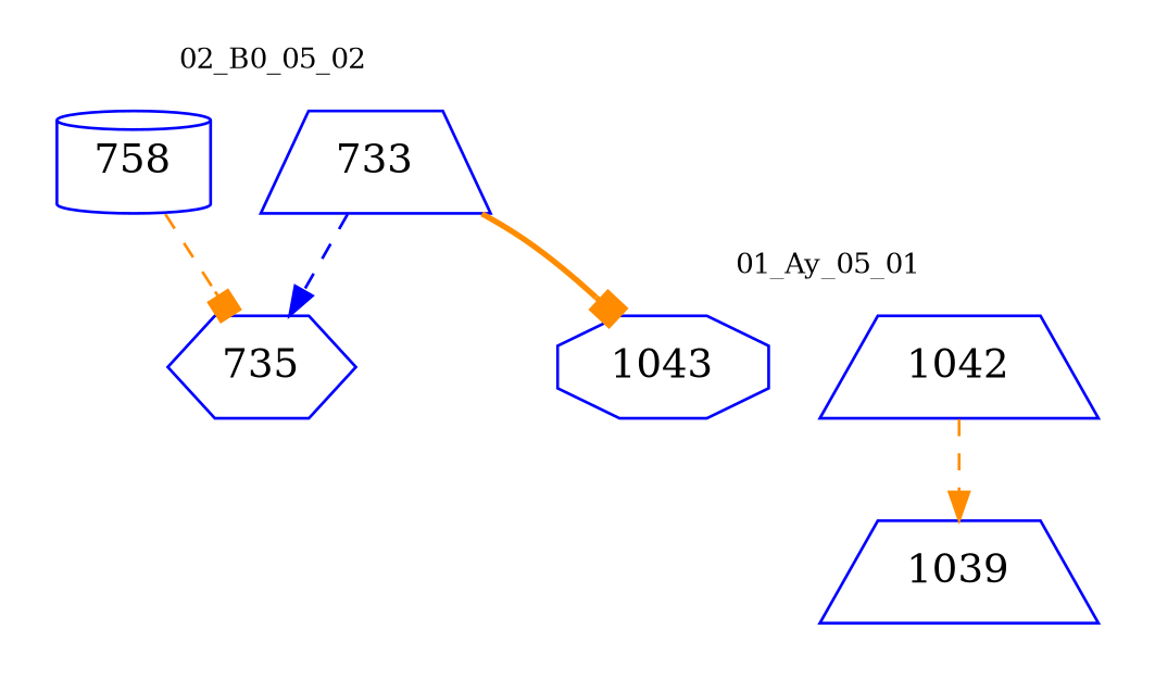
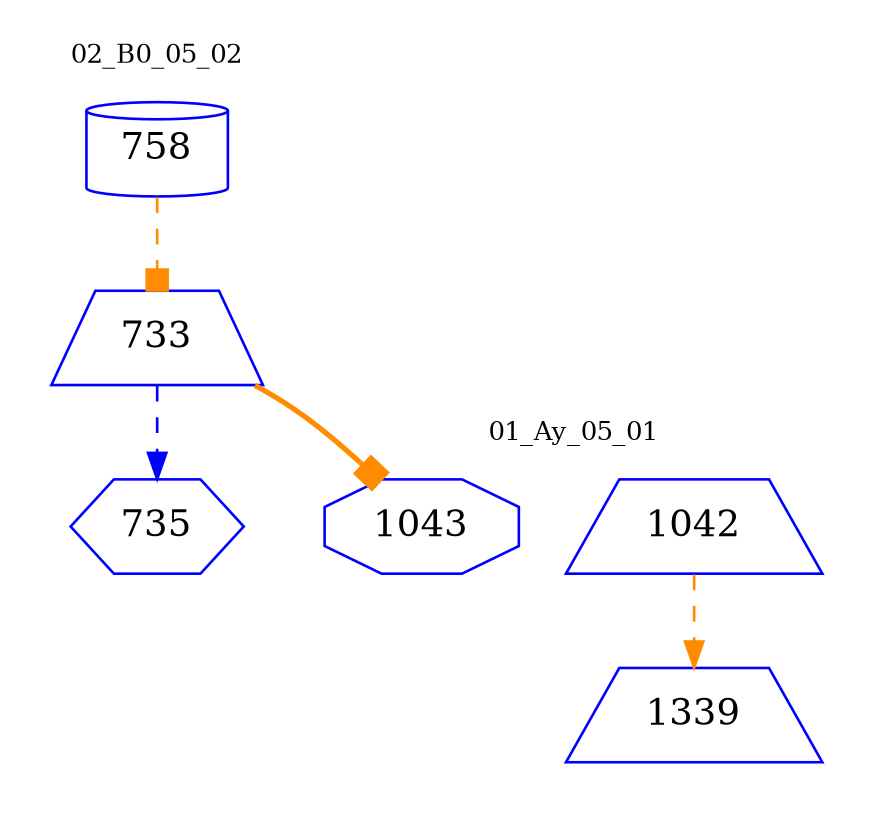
  digraph {
    node [color=blue shape=trapezium]
    edge [arrowhead=normal color=darkorange style=dashed]
    n1 [label=1042]
-   n2 [label=1039]
+   n2 [label=1339]
    n3 [label=1043 shape=octagon]
    n4 [label=758 shape=cylinder]
    n5 [label=733]
    n6 [label=735 shape=hexagon]
    subgraph cluster_1 {
      color=white
      fontsize=10
      label="01_Ay_05_01"
      n1
      n2
      n3
    }
    subgraph cluster_2 {
      color=white
      fontsize=10
      label="02_B0_05_02"
      n4
      n5
      n6
    }
    n1 -> n2
-   n4 -> n6 [arrowhead=box]
+   n4 -> n5 [arrowhead=box]
    n5 -> n3 [arrowhead=box style=bold]
    n5 -> n6 [color=blue]
  }
